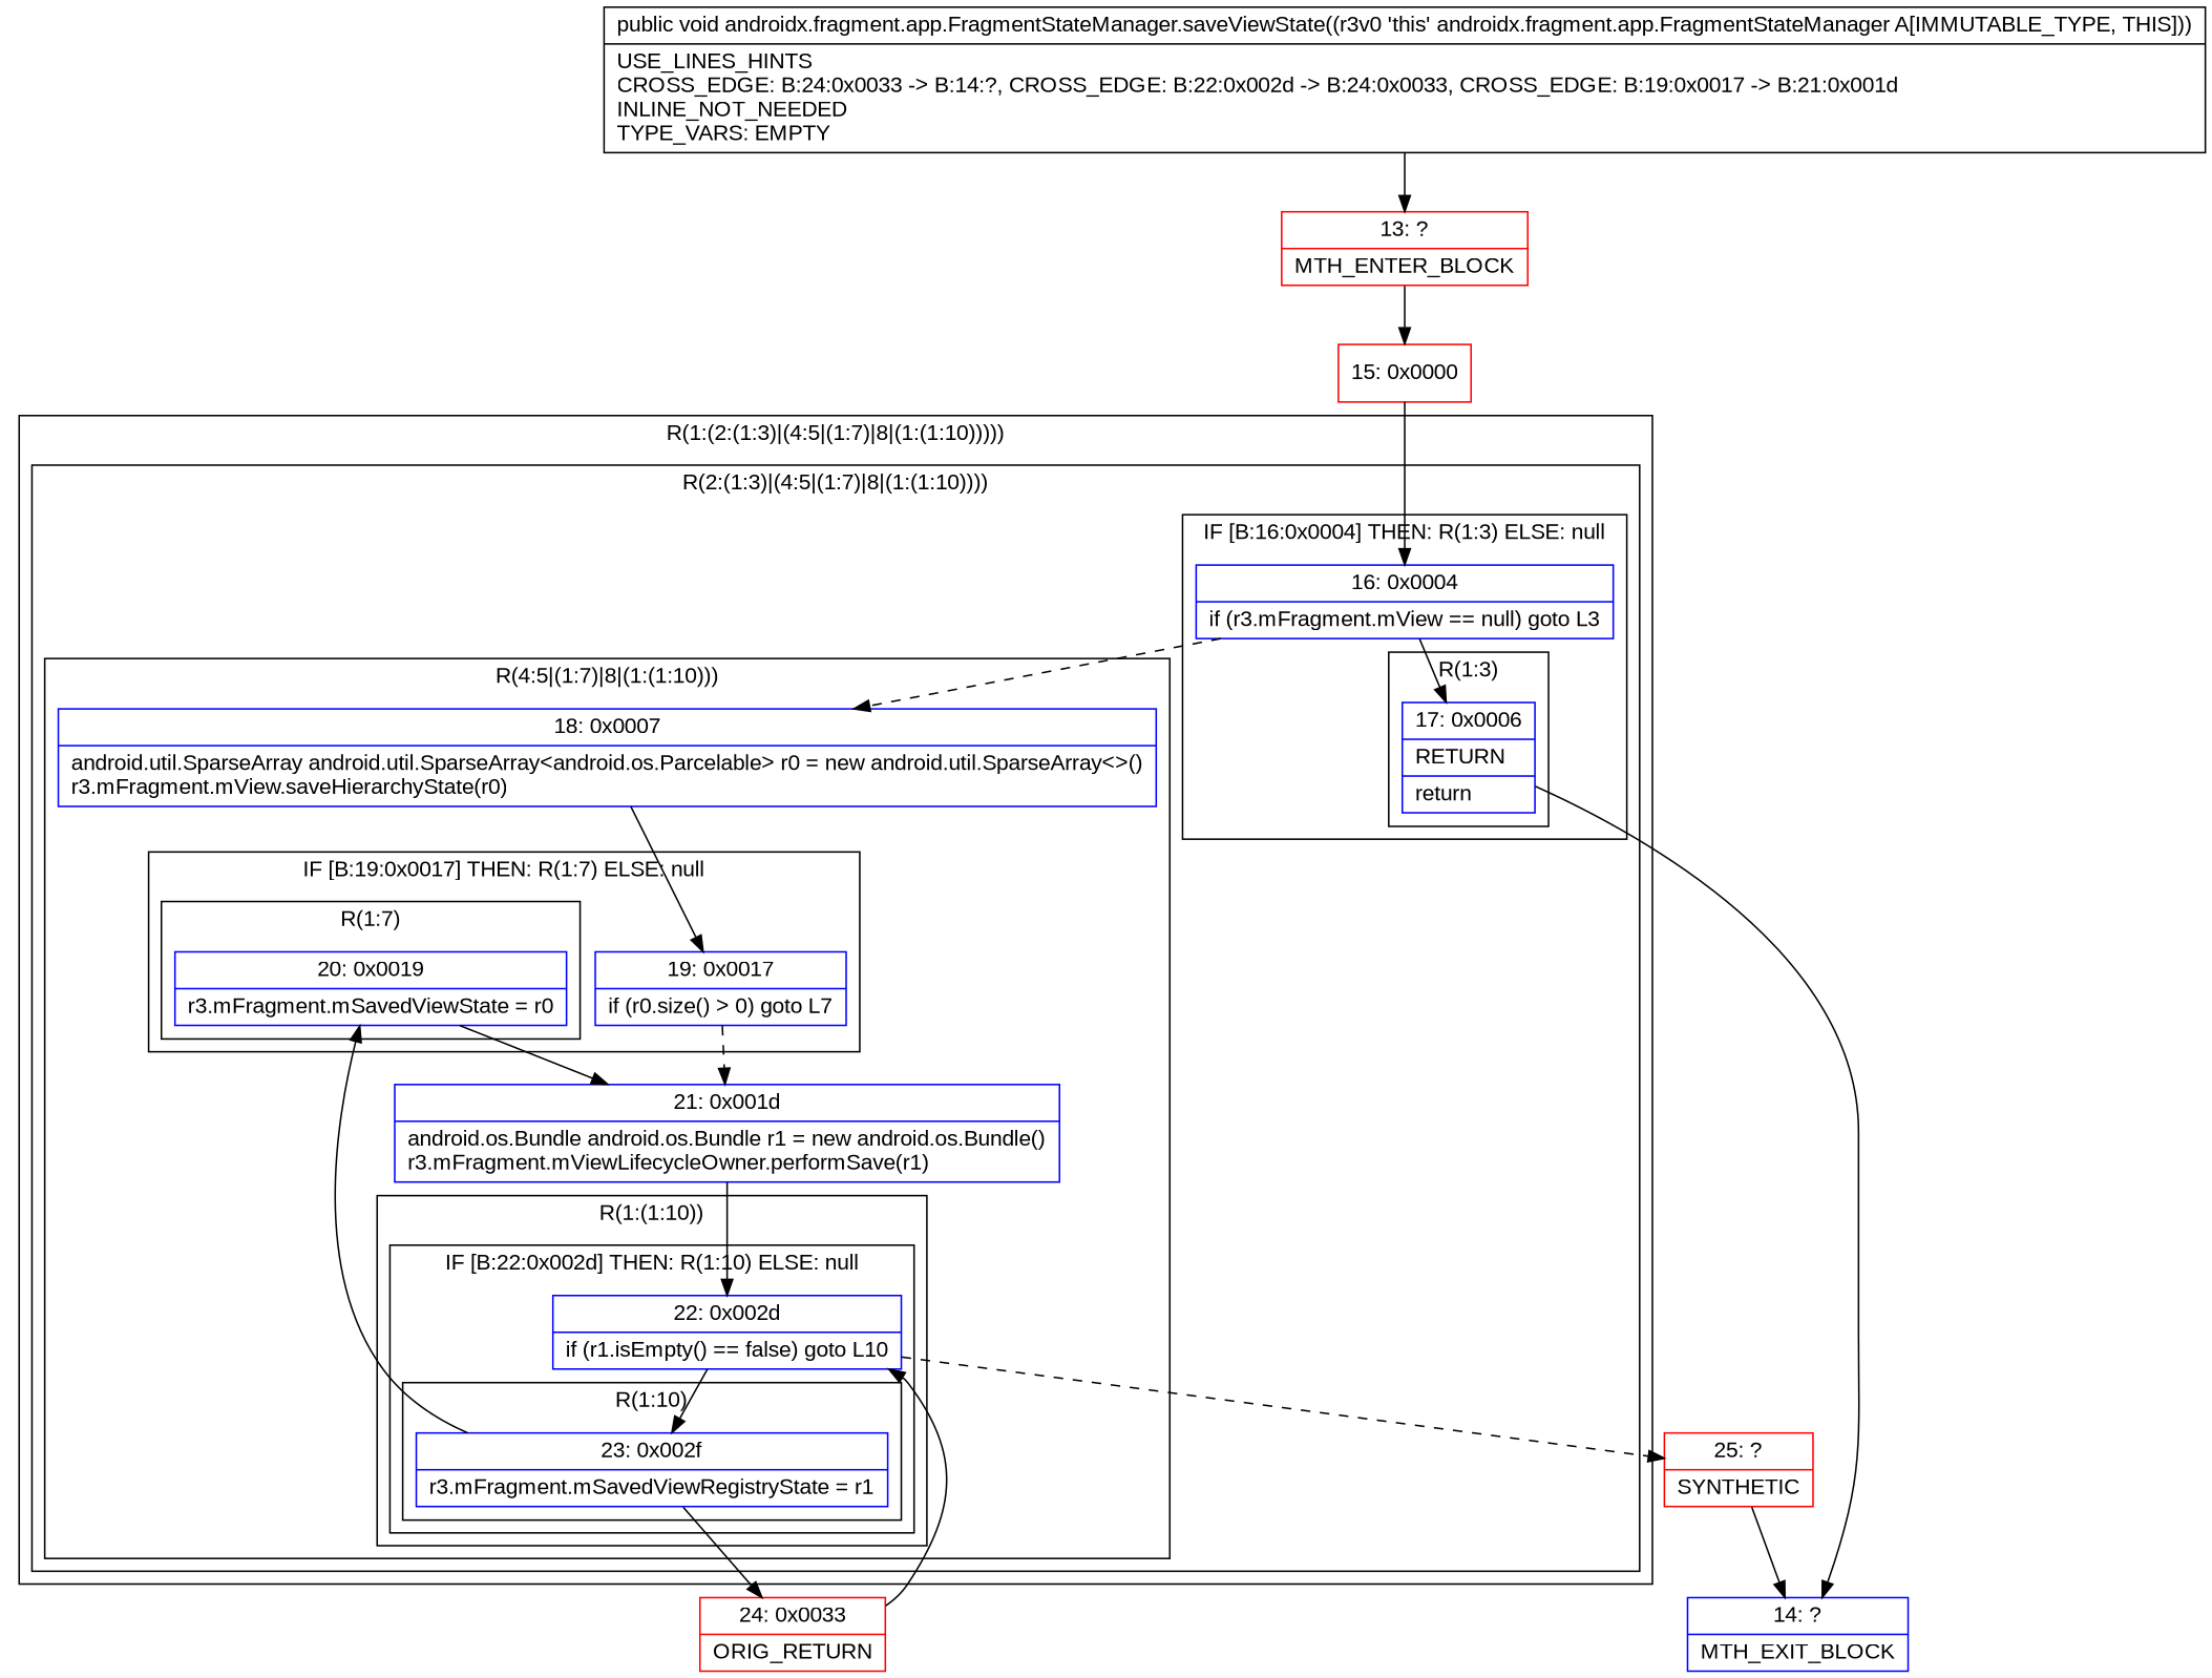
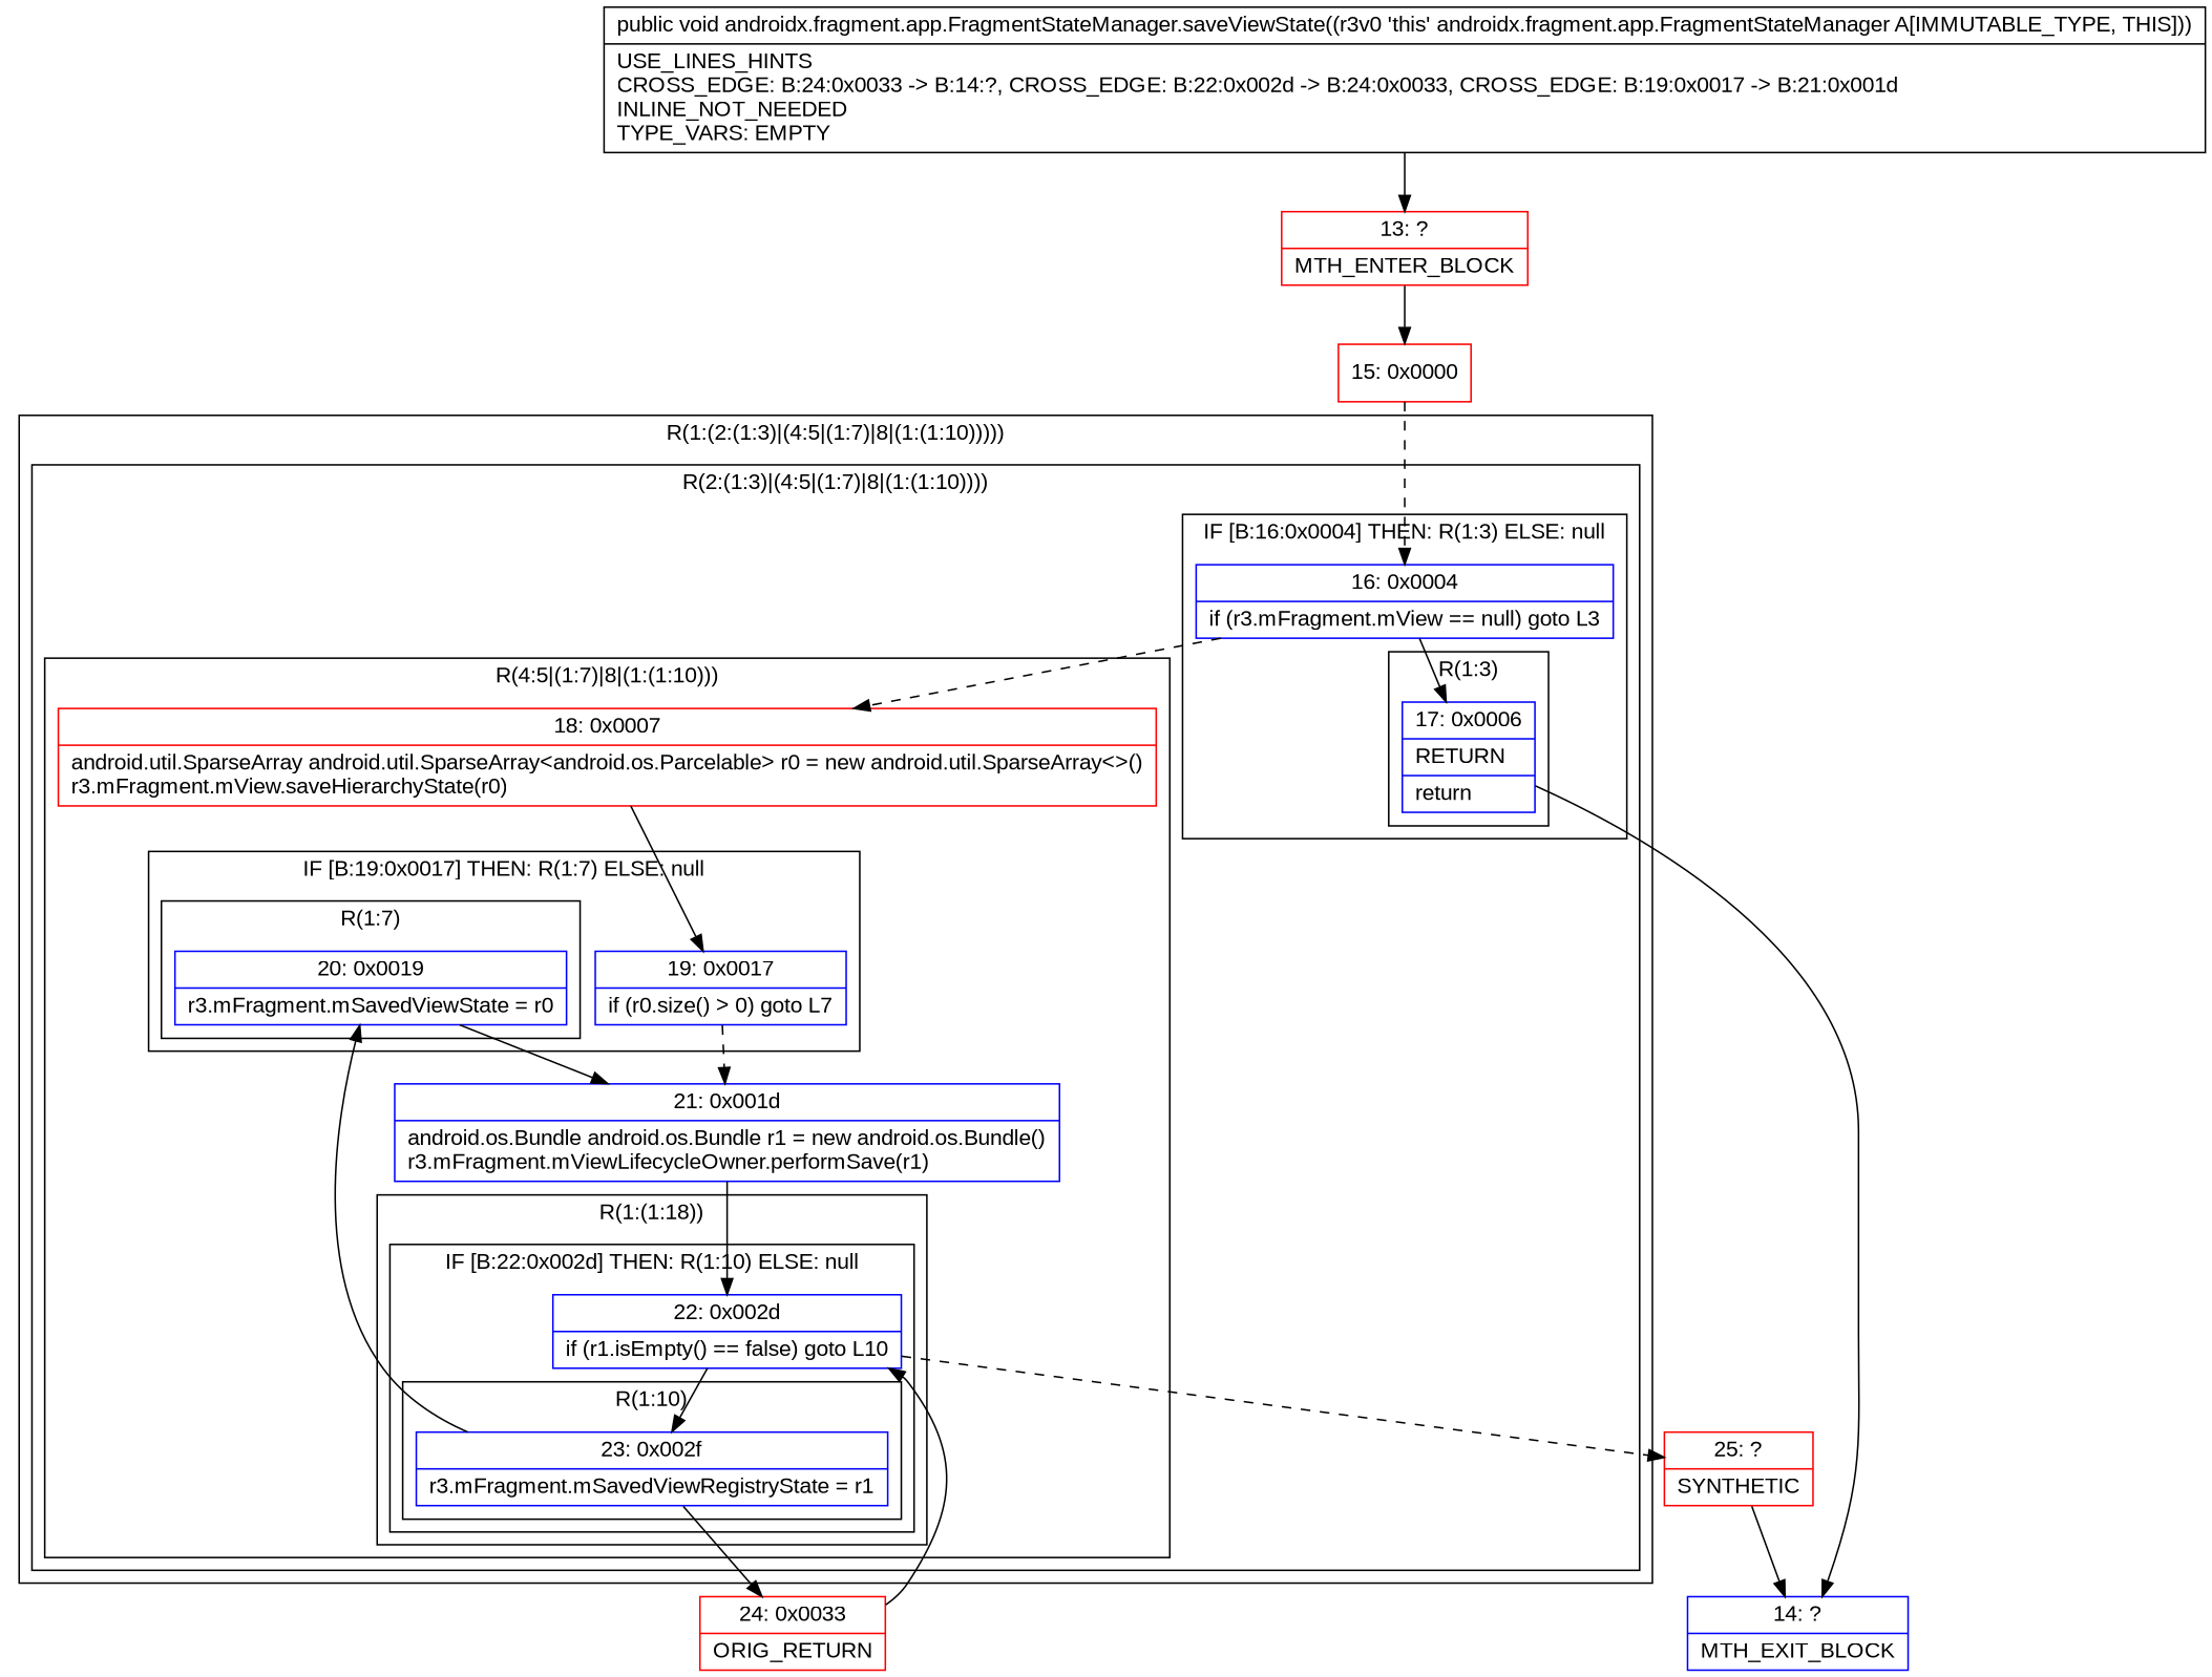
  digraph {
    fontname="Liberation Sans"
    node [color=blue fontname="Liberation Sans" shape=record]
    edge [fontname="Liberation Sans"]
    n1 [label="{17\:\ 0x0006|RETURN\l|return\l}"]
    n2 [label="{16\:\ 0x0004|if (r3.mFragment.mView == null) goto L3\l}"]
    n3 [label="{20\:\ 0x0019|r3.mFragment.mSavedViewState = r0\l}"]
    n4 [label="{19\:\ 0x0017|if (r0.size() \> 0) goto L7\l}"]
    n5 [label="{23\:\ 0x002f|r3.mFragment.mSavedViewRegistryState = r1\l}"]
    n6 [label="{22\:\ 0x002d|if (r1.isEmpty() == false) goto L10\l}"]
-   n7 [label="{18\:\ 0x0007|android.util.SparseArray android.util.SparseArray\<android.os.Parcelable\> r0 = new android.util.SparseArray\<\>()\lr3.mFragment.mView.saveHierarchyState(r0)\l}"]
+   n7 [color=red label="{18\:\ 0x0007|android.util.SparseArray android.util.SparseArray\<android.os.Parcelable\> r0 = new android.util.SparseArray\<\>()\lr3.mFragment.mView.saveHierarchyState(r0)\l}"]
    n8 [label="{21\:\ 0x001d|android.os.Bundle android.os.Bundle r1 = new android.os.Bundle()\lr3.mFragment.mViewLifecycleOwner.performSave(r1)\l}"]
    n9 [label="{14\:\ ?|MTH_EXIT_BLOCK\l}"]
    n10 [color=red label="{24\:\ 0x0033|ORIG_RETURN\l}"]
    n11 [color=red label="{25\:\ ?|SYNTHETIC\l}"]
    n12 [color=red label="{13\:\ ?|MTH_ENTER_BLOCK\l}"]
    n13 [color=red label="{15\:\ 0x0000}"]
    n14 [label="{public void androidx.fragment.app.FragmentStateManager.saveViewState((r3v0 'this' androidx.fragment.app.FragmentStateManager A[IMMUTABLE_TYPE, THIS]))  | USE_LINES_HINTS\lCROSS_EDGE: B:24:0x0033 \-\> B:14:?, CROSS_EDGE: B:22:0x002d \-\> B:24:0x0033, CROSS_EDGE: B:19:0x0017 \-\> B:21:0x001d\lINLINE_NOT_NEEDED\lTYPE_VARS: EMPTY\l}" color=""]
    subgraph cluster_1 {
      label="R(1:(2:(1:3)|(4:5|(1:7)|8|(1:(1:10)))))"
      subgraph cluster_2 {
        label="R(2:(1:3)|(4:5|(1:7)|8|(1:(1:10))))"
        subgraph cluster_3 {
          label="IF [B:16:0x0004] THEN: R(1:3) ELSE: null"
          n2
          subgraph cluster_4 {
            label="R(1:3)"
            n1
          }
        }
        subgraph cluster_5 {
          label="R(4:5|(1:7)|8|(1:(1:10)))"
          n7
          n8
          subgraph cluster_6 {
            label="IF [B:19:0x0017] THEN: R(1:7) ELSE: null"
            n4
            subgraph cluster_7 {
              label="R(1:7)"
              n3
            }
          }
          subgraph cluster_8 {
-           label="R(1:(1:10))"
+           label="R(1:(1:18))"
            subgraph cluster_9 {
              label="IF [B:22:0x002d] THEN: R(1:10) ELSE: null"
              n6
              subgraph cluster_10 {
                label="R(1:10)"
                n5
              }
            }
          }
        }
      }
    }
    n1 -> n9
    n2 -> n1
    n2 -> n7 [style=dashed]
    n3 -> n8
    n4 -> n8 [style=dashed]
    n5 -> n3
    n5 -> n10
    n6 -> n5
    n6 -> n11 [style=dashed]
    n7 -> n4
    n8 -> n6
    n10 -> n6
    n11 -> n9
    n12 -> n13
-   n13 -> n2
+   n13 -> n2 [style=dashed]
    n14 -> n12
  }
